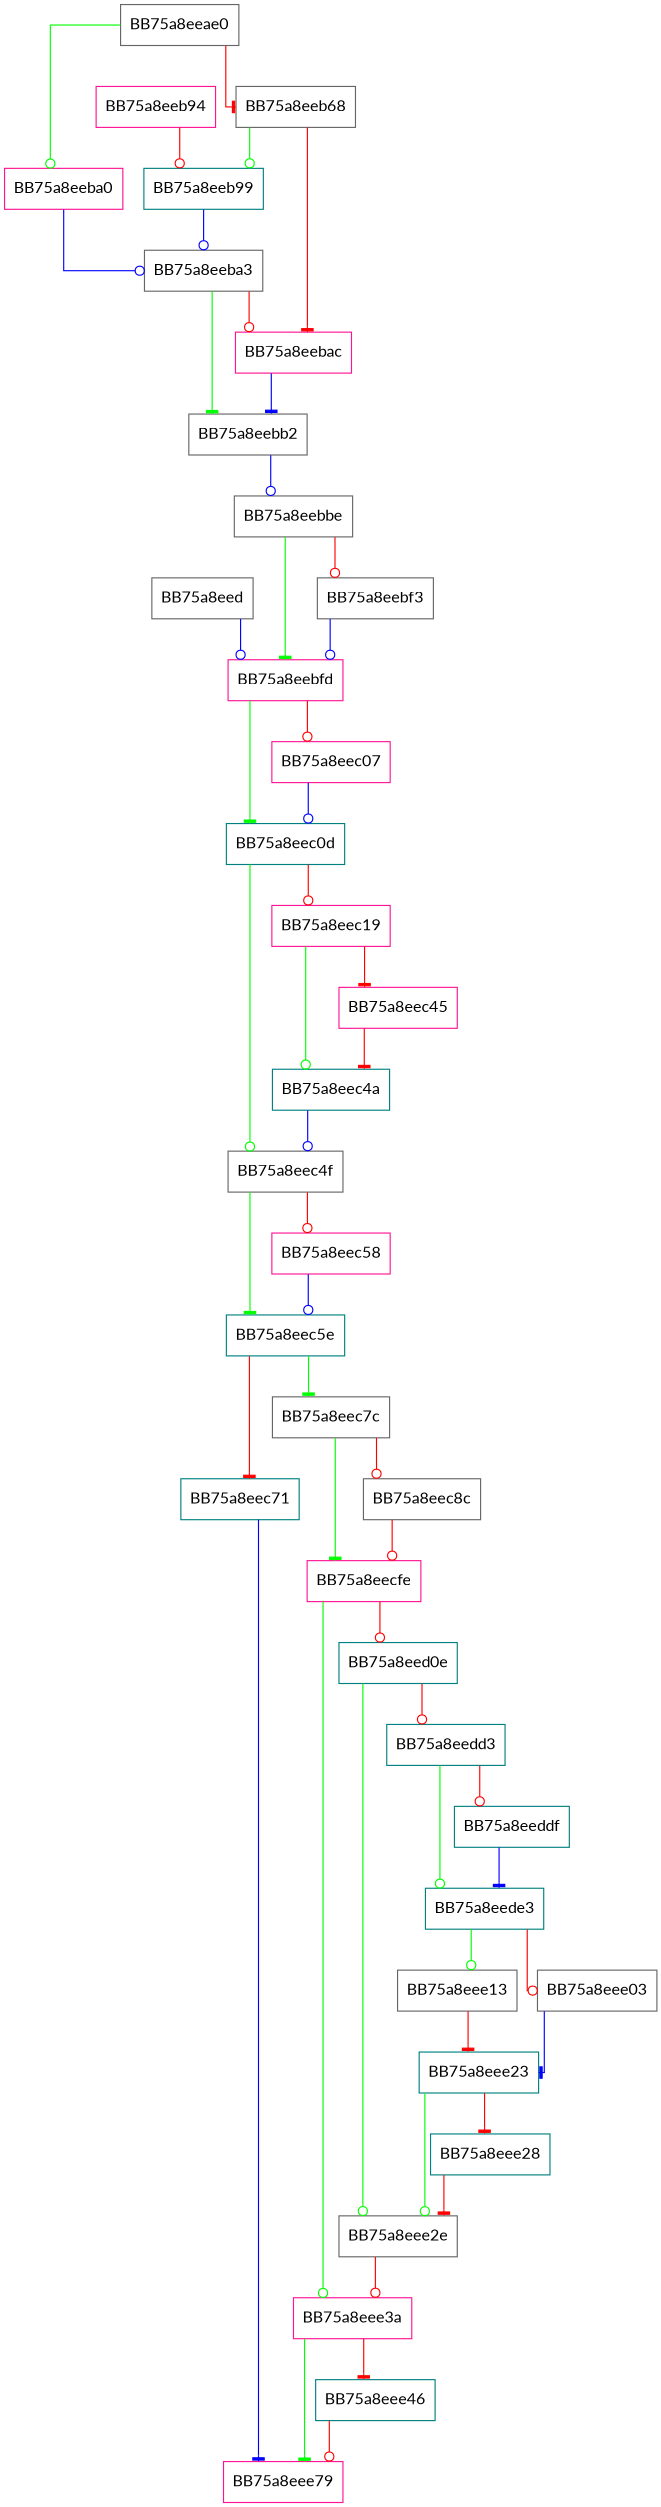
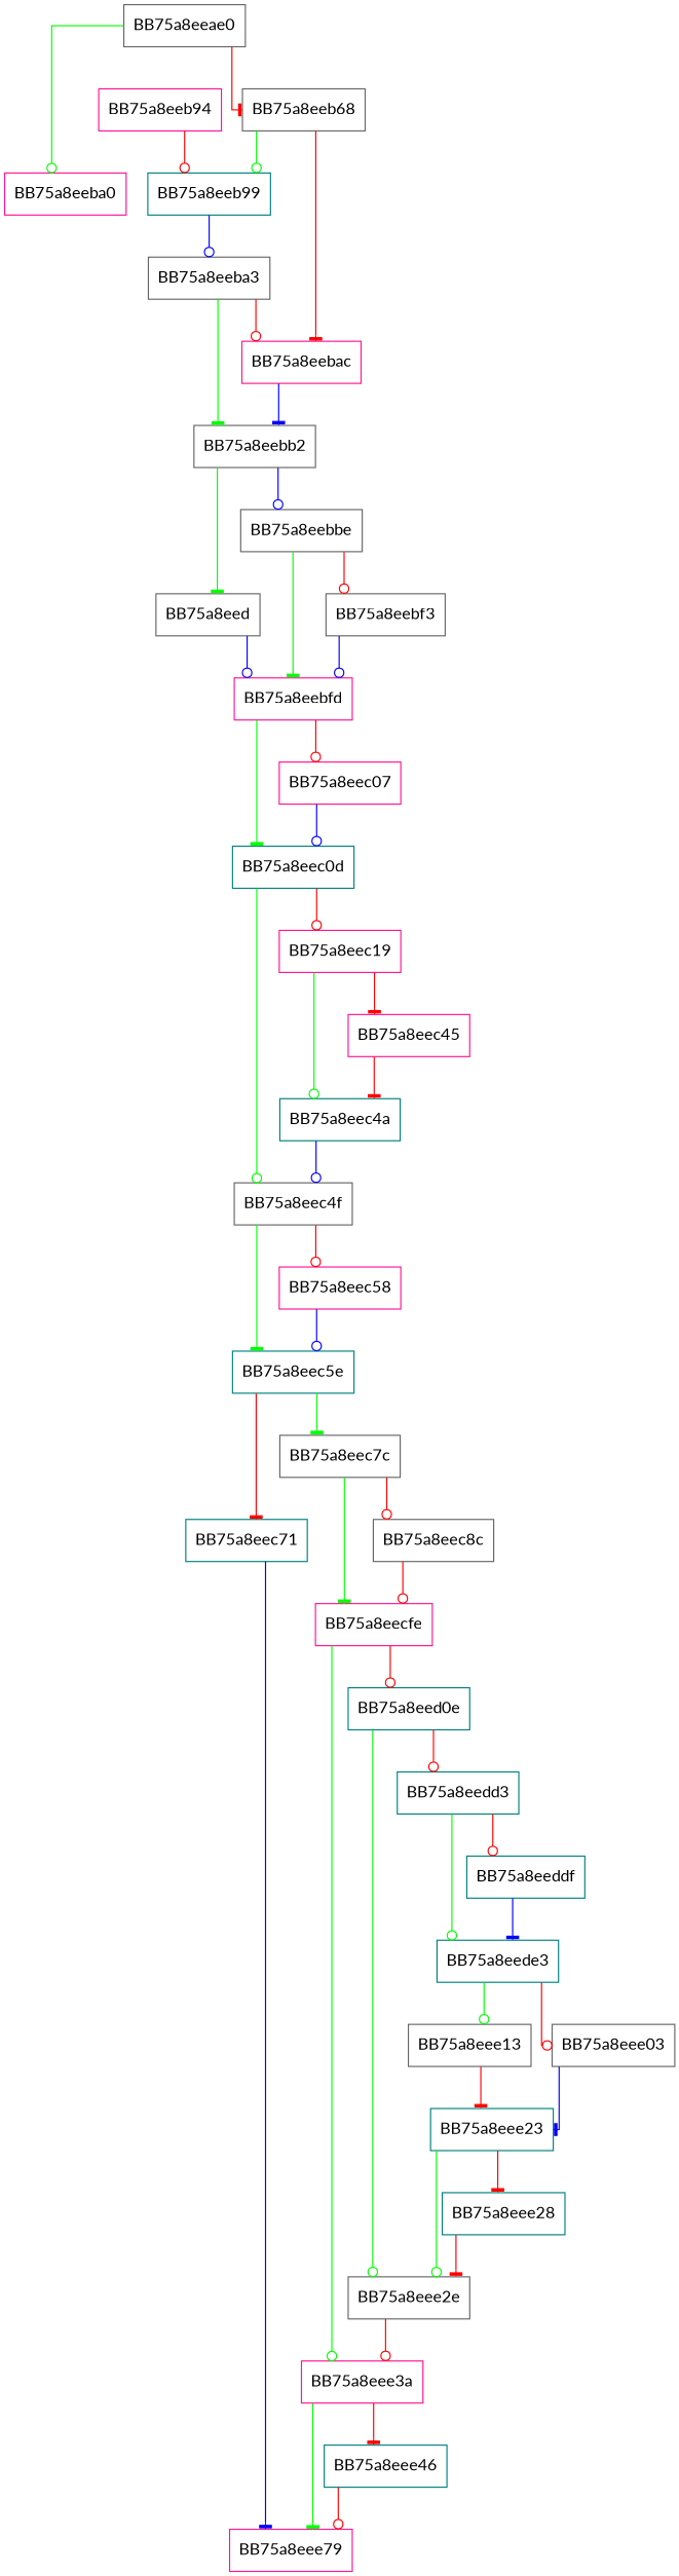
  digraph {
    fontname=Lato
    splines=ortho
    node [color=gray40 fontname=Lato shape=box]
    edge [arrowhead=odot color=red fontname=Lato]
    BB75a8eeba0 [color=deeppink]
    BB75a8eeae0
    BB75a8eeb68
    BB75a8eeba3
    BB75a8eeb99 [color=teal]
    BB75a8eebac [color=deeppink]
    BB75a8eebb2
    BB75a8eeb94 [color=deeppink]
    n9 [label=BB75a8eed]
    BB75a8eebbe
    BB75a8eebfd [color=deeppink]
    BB75a8eebf3
    BB75a8eec0d [color=teal]
    BB75a8eec07 [color=deeppink]
    BB75a8eec4f
    BB75a8eec19 [color=deeppink]
    BB75a8eec5e [color=teal]
    BB75a8eec58 [color=deeppink]
    BB75a8eec4a [color=teal]
    BB75a8eec45 [color=deeppink]
    BB75a8eec7c
    BB75a8eec71 [color=teal]
    BB75a8eecfe [color=deeppink]
    BB75a8eec8c
    BB75a8eee79 [color=deeppink]
    BB75a8eee3a [color=deeppink]
    BB75a8eed0e [color=teal]
    BB75a8eee46 [color=teal]
    BB75a8eee2e
    BB75a8eedd3 [color=teal]
    BB75a8eede3 [color=teal]
    BB75a8eeddf [color=teal]
    BB75a8eee13
    BB75a8eee03
    BB75a8eee23 [color=teal]
    BB75a8eee28 [color=teal]
-   BB75a8eeba0 -> BB75a8eeba3 [color=blue]
    BB75a8eeae0 -> BB75a8eeba0 [color=green]
    BB75a8eeae0 -> BB75a8eeb68 [arrowhead=tee]
    BB75a8eeb68 -> BB75a8eeb99 [color=green]
    BB75a8eeb68 -> BB75a8eebac [arrowhead=tee]
    BB75a8eeba3 -> BB75a8eebac
    BB75a8eeba3 -> BB75a8eebb2 [arrowhead=tee color=green]
    BB75a8eeb99 -> BB75a8eeba3 [color=blue]
    BB75a8eebac -> BB75a8eebb2 [arrowhead=tee color=blue]
+   BB75a8eebb2 -> n9 [arrowhead=tee color=green]
    BB75a8eebb2 -> BB75a8eebbe [color=blue]
    BB75a8eeb94 -> BB75a8eeb99
    n9 -> BB75a8eebfd [color=blue]
    BB75a8eebbe -> BB75a8eebfd [arrowhead=tee color=green]
    BB75a8eebbe -> BB75a8eebf3
    BB75a8eebfd -> BB75a8eec0d [arrowhead=tee color=green]
    BB75a8eebfd -> BB75a8eec07
    BB75a8eebf3 -> BB75a8eebfd [color=blue]
    BB75a8eec0d -> BB75a8eec4f [color=green]
    BB75a8eec0d -> BB75a8eec19
    BB75a8eec07 -> BB75a8eec0d [color=blue]
    BB75a8eec4f -> BB75a8eec5e [arrowhead=tee color=green]
    BB75a8eec4f -> BB75a8eec58
    BB75a8eec19 -> BB75a8eec4a [color=green]
    BB75a8eec19 -> BB75a8eec45 [arrowhead=tee]
    BB75a8eec5e -> BB75a8eec7c [arrowhead=tee color=green]
    BB75a8eec5e -> BB75a8eec71 [arrowhead=tee]
    BB75a8eec58 -> BB75a8eec5e [color=blue]
    BB75a8eec4a -> BB75a8eec4f [color=blue]
    BB75a8eec45 -> BB75a8eec4a [arrowhead=tee]
    BB75a8eec7c -> BB75a8eecfe [arrowhead=tee color=green]
    BB75a8eec7c -> BB75a8eec8c
    BB75a8eec71 -> BB75a8eee79 [arrowhead=tee color=blue]
    BB75a8eecfe -> BB75a8eee3a [color=green]
    BB75a8eecfe -> BB75a8eed0e
    BB75a8eec8c -> BB75a8eecfe
    BB75a8eee3a -> BB75a8eee79 [arrowhead=tee color=green]
    BB75a8eee3a -> BB75a8eee46 [arrowhead=tee]
    BB75a8eed0e -> BB75a8eee2e [color=green]
    BB75a8eed0e -> BB75a8eedd3
    BB75a8eee46 -> BB75a8eee79
    BB75a8eee2e -> BB75a8eee3a
    BB75a8eedd3 -> BB75a8eede3 [color=green]
    BB75a8eedd3 -> BB75a8eeddf
    BB75a8eede3 -> BB75a8eee13 [color=green]
    BB75a8eede3 -> BB75a8eee03
    BB75a8eeddf -> BB75a8eede3 [arrowhead=tee color=blue]
    BB75a8eee13 -> BB75a8eee23 [arrowhead=tee]
    BB75a8eee03 -> BB75a8eee23 [arrowhead=tee color=blue]
    BB75a8eee23 -> BB75a8eee2e [color=green]
    BB75a8eee23 -> BB75a8eee28 [arrowhead=tee]
    BB75a8eee28 -> BB75a8eee2e [arrowhead=tee]
  }
